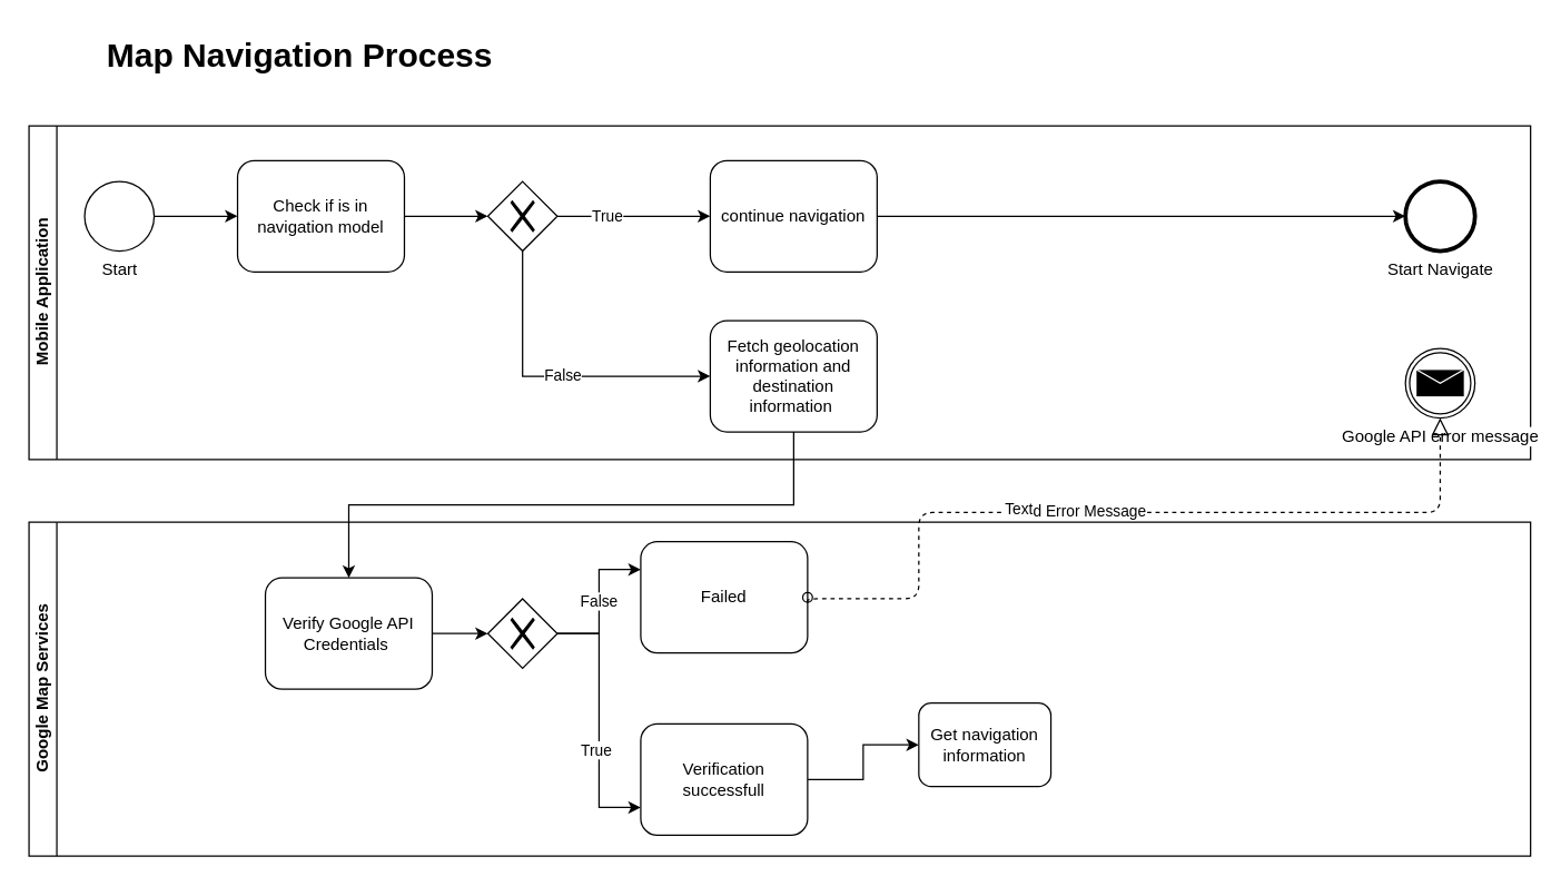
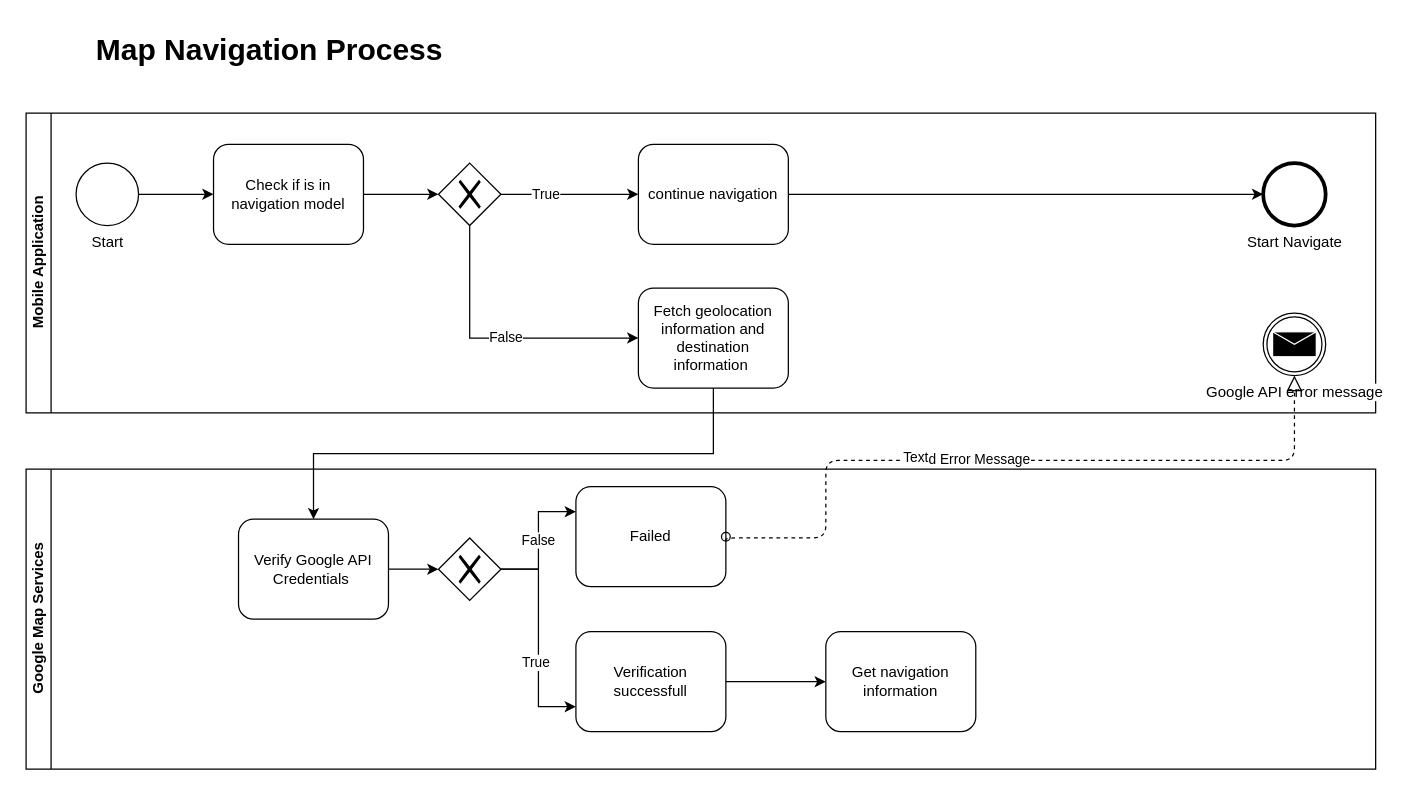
  <mxCell id="0" />
  <mxCell id="1" parent="0" />
  <mxCell id="2" value="Mobile Application" style="swimlane;html=1;horizontal=0;startSize=20;" vertex="1" parent="1"><mxGeometry x="20" y="90" width="1080" height="240" as="geometry" /></mxCell>
  <mxCell id="3" style="edgeStyle=orthogonalEdgeStyle;rounded=0;orthogonalLoop=1;jettySize=auto;html=1;exitX=1;exitY=0.5;exitDx=0;exitDy=0;entryX=0;entryY=0.5;entryDx=0;entryDy=0;" edge="1" parent="2" source="4" target="9"><mxGeometry relative="1" as="geometry" /></mxCell>
  <mxCell id="4" value="Start" style="shape=mxgraph.bpmn.shape;html=1;verticalLabelPosition=bottom;labelBackgroundColor=#ffffff;verticalAlign=top;align=center;perimeter=ellipsePerimeter;outlineConnect=0;outline=standard;symbol=general;" vertex="1" parent="2"><mxGeometry x="40" y="40" width="50" height="50" as="geometry" /></mxCell>
  <mxCell id="5" value="Start Navigate" style="shape=mxgraph.bpmn.shape;html=1;verticalLabelPosition=bottom;labelBackgroundColor=#ffffff;verticalAlign=top;align=center;perimeter=ellipsePerimeter;outlineConnect=0;outline=end;symbol=general;" vertex="1" parent="2"><mxGeometry x="990" y="40" width="50" height="50" as="geometry" /></mxCell>
  <mxCell id="6" value="Fetch geolocation information and destination information&amp;nbsp;" style="shape=ext;rounded=1;html=1;whiteSpace=wrap;" vertex="1" parent="2"><mxGeometry x="490" y="140" width="120" height="80" as="geometry" /></mxCell>
  <mxCell id="7" value="Google API error message&lt;br&gt;" style="shape=mxgraph.bpmn.shape;html=1;verticalLabelPosition=bottom;labelBackgroundColor=#ffffff;verticalAlign=top;align=center;perimeter=ellipsePerimeter;outlineConnect=0;outline=throwing;symbol=message;" vertex="1" parent="2"><mxGeometry x="990" y="160" width="50" height="50" as="geometry" /></mxCell>
  <mxCell id="8" style="edgeStyle=orthogonalEdgeStyle;rounded=0;orthogonalLoop=1;jettySize=auto;html=1;exitX=1;exitY=0.5;exitDx=0;exitDy=0;entryX=0;entryY=0.5;entryDx=0;entryDy=0;" edge="1" parent="2" source="9" target="14"><mxGeometry relative="1" as="geometry" /></mxCell>
  <mxCell id="9" value="Check if is in navigation model" style="shape=ext;rounded=1;html=1;whiteSpace=wrap;" vertex="1" parent="2"><mxGeometry x="150" y="25" width="120" height="80" as="geometry" /></mxCell>
  <mxCell id="10" style="edgeStyle=orthogonalEdgeStyle;rounded=0;orthogonalLoop=1;jettySize=auto;html=1;exitX=0.5;exitY=1;exitDx=0;exitDy=0;entryX=0;entryY=0.5;entryDx=0;entryDy=0;" edge="1" parent="2" source="14" target="6"><mxGeometry relative="1" as="geometry" /></mxCell>
  <mxCell id="11" value="False" style="edgeLabel;html=1;align=center;verticalAlign=middle;resizable=0;points=[];" vertex="1" connectable="0" parent="10"><mxGeometry x="0.046" y="1" relative="1" as="geometry"><mxPoint as="offset" /></mxGeometry></mxCell>
  <mxCell id="12" style="edgeStyle=orthogonalEdgeStyle;rounded=0;orthogonalLoop=1;jettySize=auto;html=1;exitX=1;exitY=0.5;exitDx=0;exitDy=0;entryX=0;entryY=0.5;entryDx=0;entryDy=0;" edge="1" parent="2" source="14" target="15"><mxGeometry relative="1" as="geometry" /></mxCell>
  <mxCell id="13" value="True" style="edgeLabel;html=1;align=center;verticalAlign=middle;resizable=0;points=[];" vertex="1" connectable="0" parent="12"><mxGeometry x="-0.364" y="1" relative="1" as="geometry"><mxPoint as="offset" /></mxGeometry></mxCell>
  <mxCell id="14" value="" style="shape=mxgraph.bpmn.shape;html=1;verticalLabelPosition=bottom;labelBackgroundColor=#ffffff;verticalAlign=top;align=center;perimeter=rhombusPerimeter;background=gateway;outlineConnect=0;outline=none;symbol=exclusiveGw;" vertex="1" parent="2"><mxGeometry x="330" y="40" width="50" height="50" as="geometry" /></mxCell>
  <mxCell id="15" value="continue navigation" style="shape=ext;rounded=1;html=1;whiteSpace=wrap;" vertex="1" parent="2"><mxGeometry x="490" y="25" width="120" height="80" as="geometry" /></mxCell>
  <mxCell id="16" value="&lt;h1&gt;Map Navigation Process&lt;/h1&gt;" style="text;html=1;strokeColor=none;fillColor=none;align=center;verticalAlign=middle;whiteSpace=wrap;rounded=0;" vertex="1" parent="1"><mxGeometry x="20" y="20" width="390" height="40" as="geometry" /></mxCell>
  <mxCell id="17" value="Google Map Services" style="swimlane;html=1;horizontal=0;startSize=20;" vertex="1" parent="1"><mxGeometry x="20" y="375" width="1080" height="240" as="geometry" /></mxCell>
  <mxCell id="18" style="edgeStyle=orthogonalEdgeStyle;rounded=0;orthogonalLoop=1;jettySize=auto;html=1;exitX=1;exitY=0.5;exitDx=0;exitDy=0;entryX=0;entryY=0.5;entryDx=0;entryDy=0;" edge="1" parent="17" source="19" target="23"><mxGeometry relative="1" as="geometry" /></mxCell>
  <mxCell id="19" value="Verify Google API Credentials&amp;nbsp;" style="shape=ext;rounded=1;html=1;whiteSpace=wrap;" vertex="1" parent="17"><mxGeometry x="170" y="40" width="120" height="80" as="geometry" /></mxCell>
  <mxCell id="20" value="False" style="edgeStyle=orthogonalEdgeStyle;rounded=0;orthogonalLoop=1;jettySize=auto;html=1;exitX=1;exitY=0.5;exitDx=0;exitDy=0;entryX=0;entryY=0.25;entryDx=0;entryDy=0;" edge="1" parent="17" source="23" target="26"><mxGeometry relative="1" as="geometry" /></mxCell>
  <mxCell id="21" style="edgeStyle=orthogonalEdgeStyle;rounded=0;orthogonalLoop=1;jettySize=auto;html=1;exitX=1;exitY=0.5;exitDx=0;exitDy=0;entryX=0;entryY=0.75;entryDx=0;entryDy=0;" edge="1" parent="17" source="23" target="25"><mxGeometry relative="1" as="geometry" /></mxCell>
  <mxCell id="22" value="True" style="edgeLabel;html=1;align=center;verticalAlign=middle;resizable=0;points=[];" vertex="1" connectable="0" parent="21"><mxGeometry x="0.224" y="-3" relative="1" as="geometry"><mxPoint as="offset" /></mxGeometry></mxCell>
  <mxCell id="23" value="" style="shape=mxgraph.bpmn.shape;html=1;verticalLabelPosition=bottom;labelBackgroundColor=#ffffff;verticalAlign=top;align=center;perimeter=rhombusPerimeter;background=gateway;outlineConnect=0;outline=none;symbol=exclusiveGw;" vertex="1" parent="17"><mxGeometry x="330" y="55" width="50" height="50" as="geometry" /></mxCell>
  <mxCell id="24" style="edgeStyle=orthogonalEdgeStyle;rounded=0;orthogonalLoop=1;jettySize=auto;html=1;exitX=1;exitY=0.5;exitDx=0;exitDy=0;entryX=0;entryY=0.5;entryDx=0;entryDy=0;" edge="1" parent="17" source="25" target="27"><mxGeometry relative="1" as="geometry" /></mxCell>
- <mxCell id="25" value="Verification successfull" style="shape=ext;rounded=1;html=1;whiteSpace=wrap;" vertex="1" parent="17"><mxGeometry x="440" y="145" width="120" height="80" as="geometry" /></mxCell>
+ <mxCell id="25" value="Verification successfull" style="shape=ext;rounded=1;html=1;whiteSpace=wrap;" vertex="1" parent="17"><mxGeometry x="440" y="130" width="120" height="80" as="geometry" /></mxCell>
  <mxCell id="26" value="Failed" style="shape=ext;rounded=1;html=1;whiteSpace=wrap;" vertex="1" parent="17"><mxGeometry x="440" y="14" width="120" height="80" as="geometry" /></mxCell>
- <mxCell id="27" value="Get navigation information" style="shape=ext;rounded=1;html=1;whiteSpace=wrap;" vertex="1" parent="17"><mxGeometry x="640" y="130" width="95" height="60" as="geometry" /></mxCell>
+ <mxCell id="27" value="Get navigation information" style="shape=ext;rounded=1;html=1;whiteSpace=wrap;" vertex="1" parent="17"><mxGeometry x="640" y="130" width="120" height="80" as="geometry" /></mxCell>
  <mxCell id="28" style="edgeStyle=orthogonalEdgeStyle;rounded=0;orthogonalLoop=1;jettySize=auto;html=1;exitX=0.5;exitY=1;exitDx=0;exitDy=0;" edge="1" parent="1" source="6" target="19"><mxGeometry relative="1" as="geometry"><mxPoint x="240" y="200" as="sourcePoint" /></mxGeometry></mxCell>
  <mxCell id="29" value="" style="startArrow=oval;startFill=0;startSize=7;endArrow=block;endFill=0;endSize=10;dashed=1;html=1;exitX=1;exitY=0.5;exitDx=0;exitDy=0;entryX=0.5;entryY=1;entryDx=0;entryDy=0;edgeStyle=orthogonalEdgeStyle;" edge="1" parent="1" source="26" target="7"><mxGeometry width="100" relative="1" as="geometry"><mxPoint x="530" y="435" as="sourcePoint" /><mxPoint x="1035" y="305" as="targetPoint" /><Array as="points"><mxPoint x="580" y="430" /><mxPoint x="660" y="430" /><mxPoint x="660" y="368" /><mxPoint x="1035" y="368" /></Array></mxGeometry></mxCell>
  <mxCell id="30" value="Send Error Message" style="edgeLabel;html=1;align=center;verticalAlign=middle;resizable=0;points=[];" vertex="1" connectable="0" parent="29"><mxGeometry x="-0.13" y="3" relative="1" as="geometry"><mxPoint y="1" as="offset" /></mxGeometry></mxCell>
  <mxCell id="31" value="Text" style="edgeLabel;html=1;align=center;verticalAlign=middle;resizable=0;points=[];" vertex="1" connectable="0" parent="29"><mxGeometry x="-0.268" y="4" relative="1" as="geometry"><mxPoint y="1" as="offset" /></mxGeometry></mxCell>
  <mxCell id="32" style="edgeStyle=orthogonalEdgeStyle;rounded=0;orthogonalLoop=1;jettySize=auto;html=1;exitX=1;exitY=0.5;exitDx=0;exitDy=0;" edge="1" parent="1" source="15"><mxGeometry relative="1" as="geometry"><mxPoint x="1010" y="155" as="targetPoint" /></mxGeometry></mxCell>
